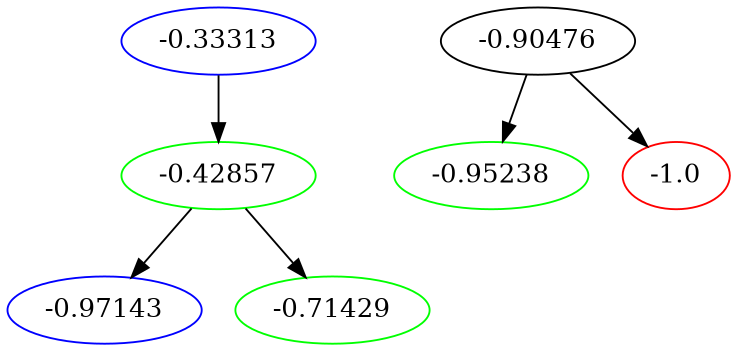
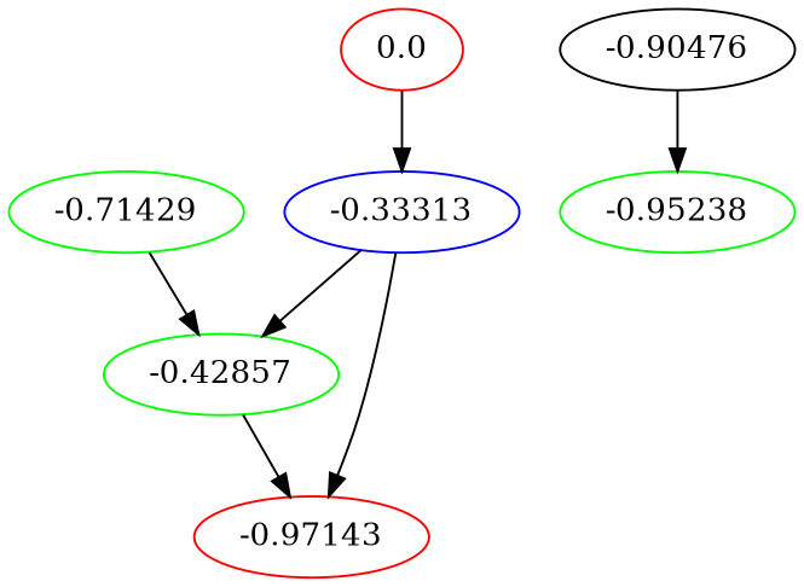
  digraph {
    node [color=green]
    n1 [color=blue label=-0.33313]
-   -0.97143 [color=blue]
+   0.0 [color=red]
+   -0.97143 [color=red]
    -0.42857
    -0.71429
    -0.90476 [color=black]
    -0.95238
-   -1.0 [color=red]
+   n1 -> -0.97143
    n1 -> -0.42857
+   0.0 -> n1
    -0.42857 -> -0.97143
-   -0.42857 -> -0.71429
+   -0.71429 -> -0.42857
    -0.90476 -> -0.95238
-   -0.90476 -> -1.0
  }
